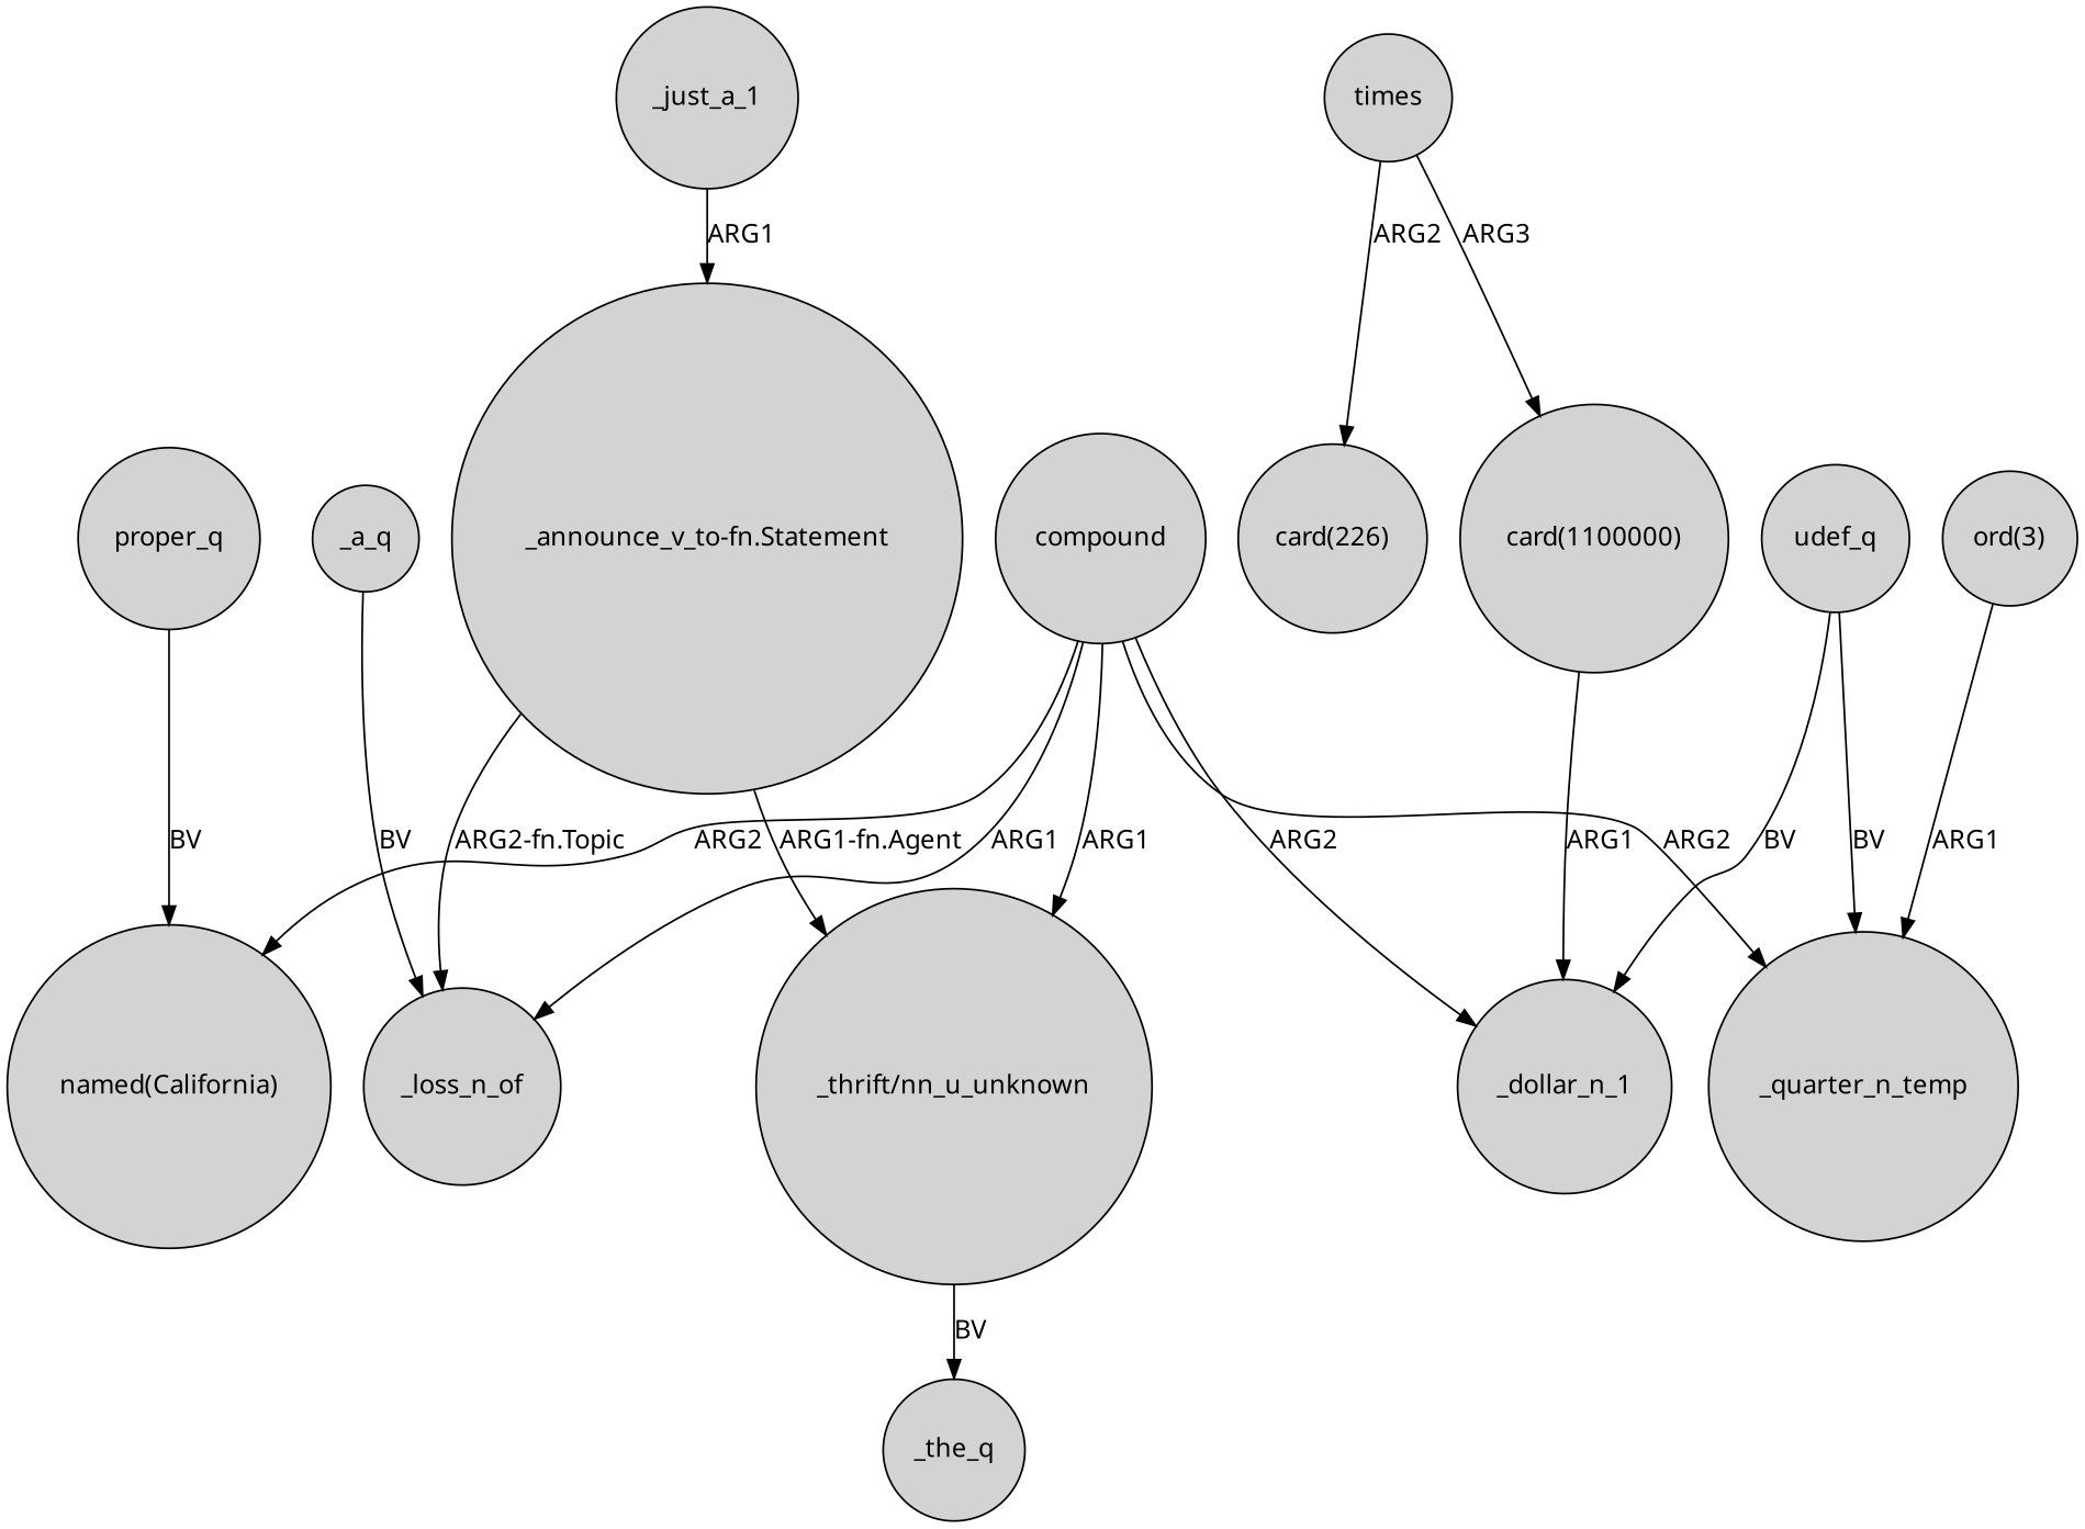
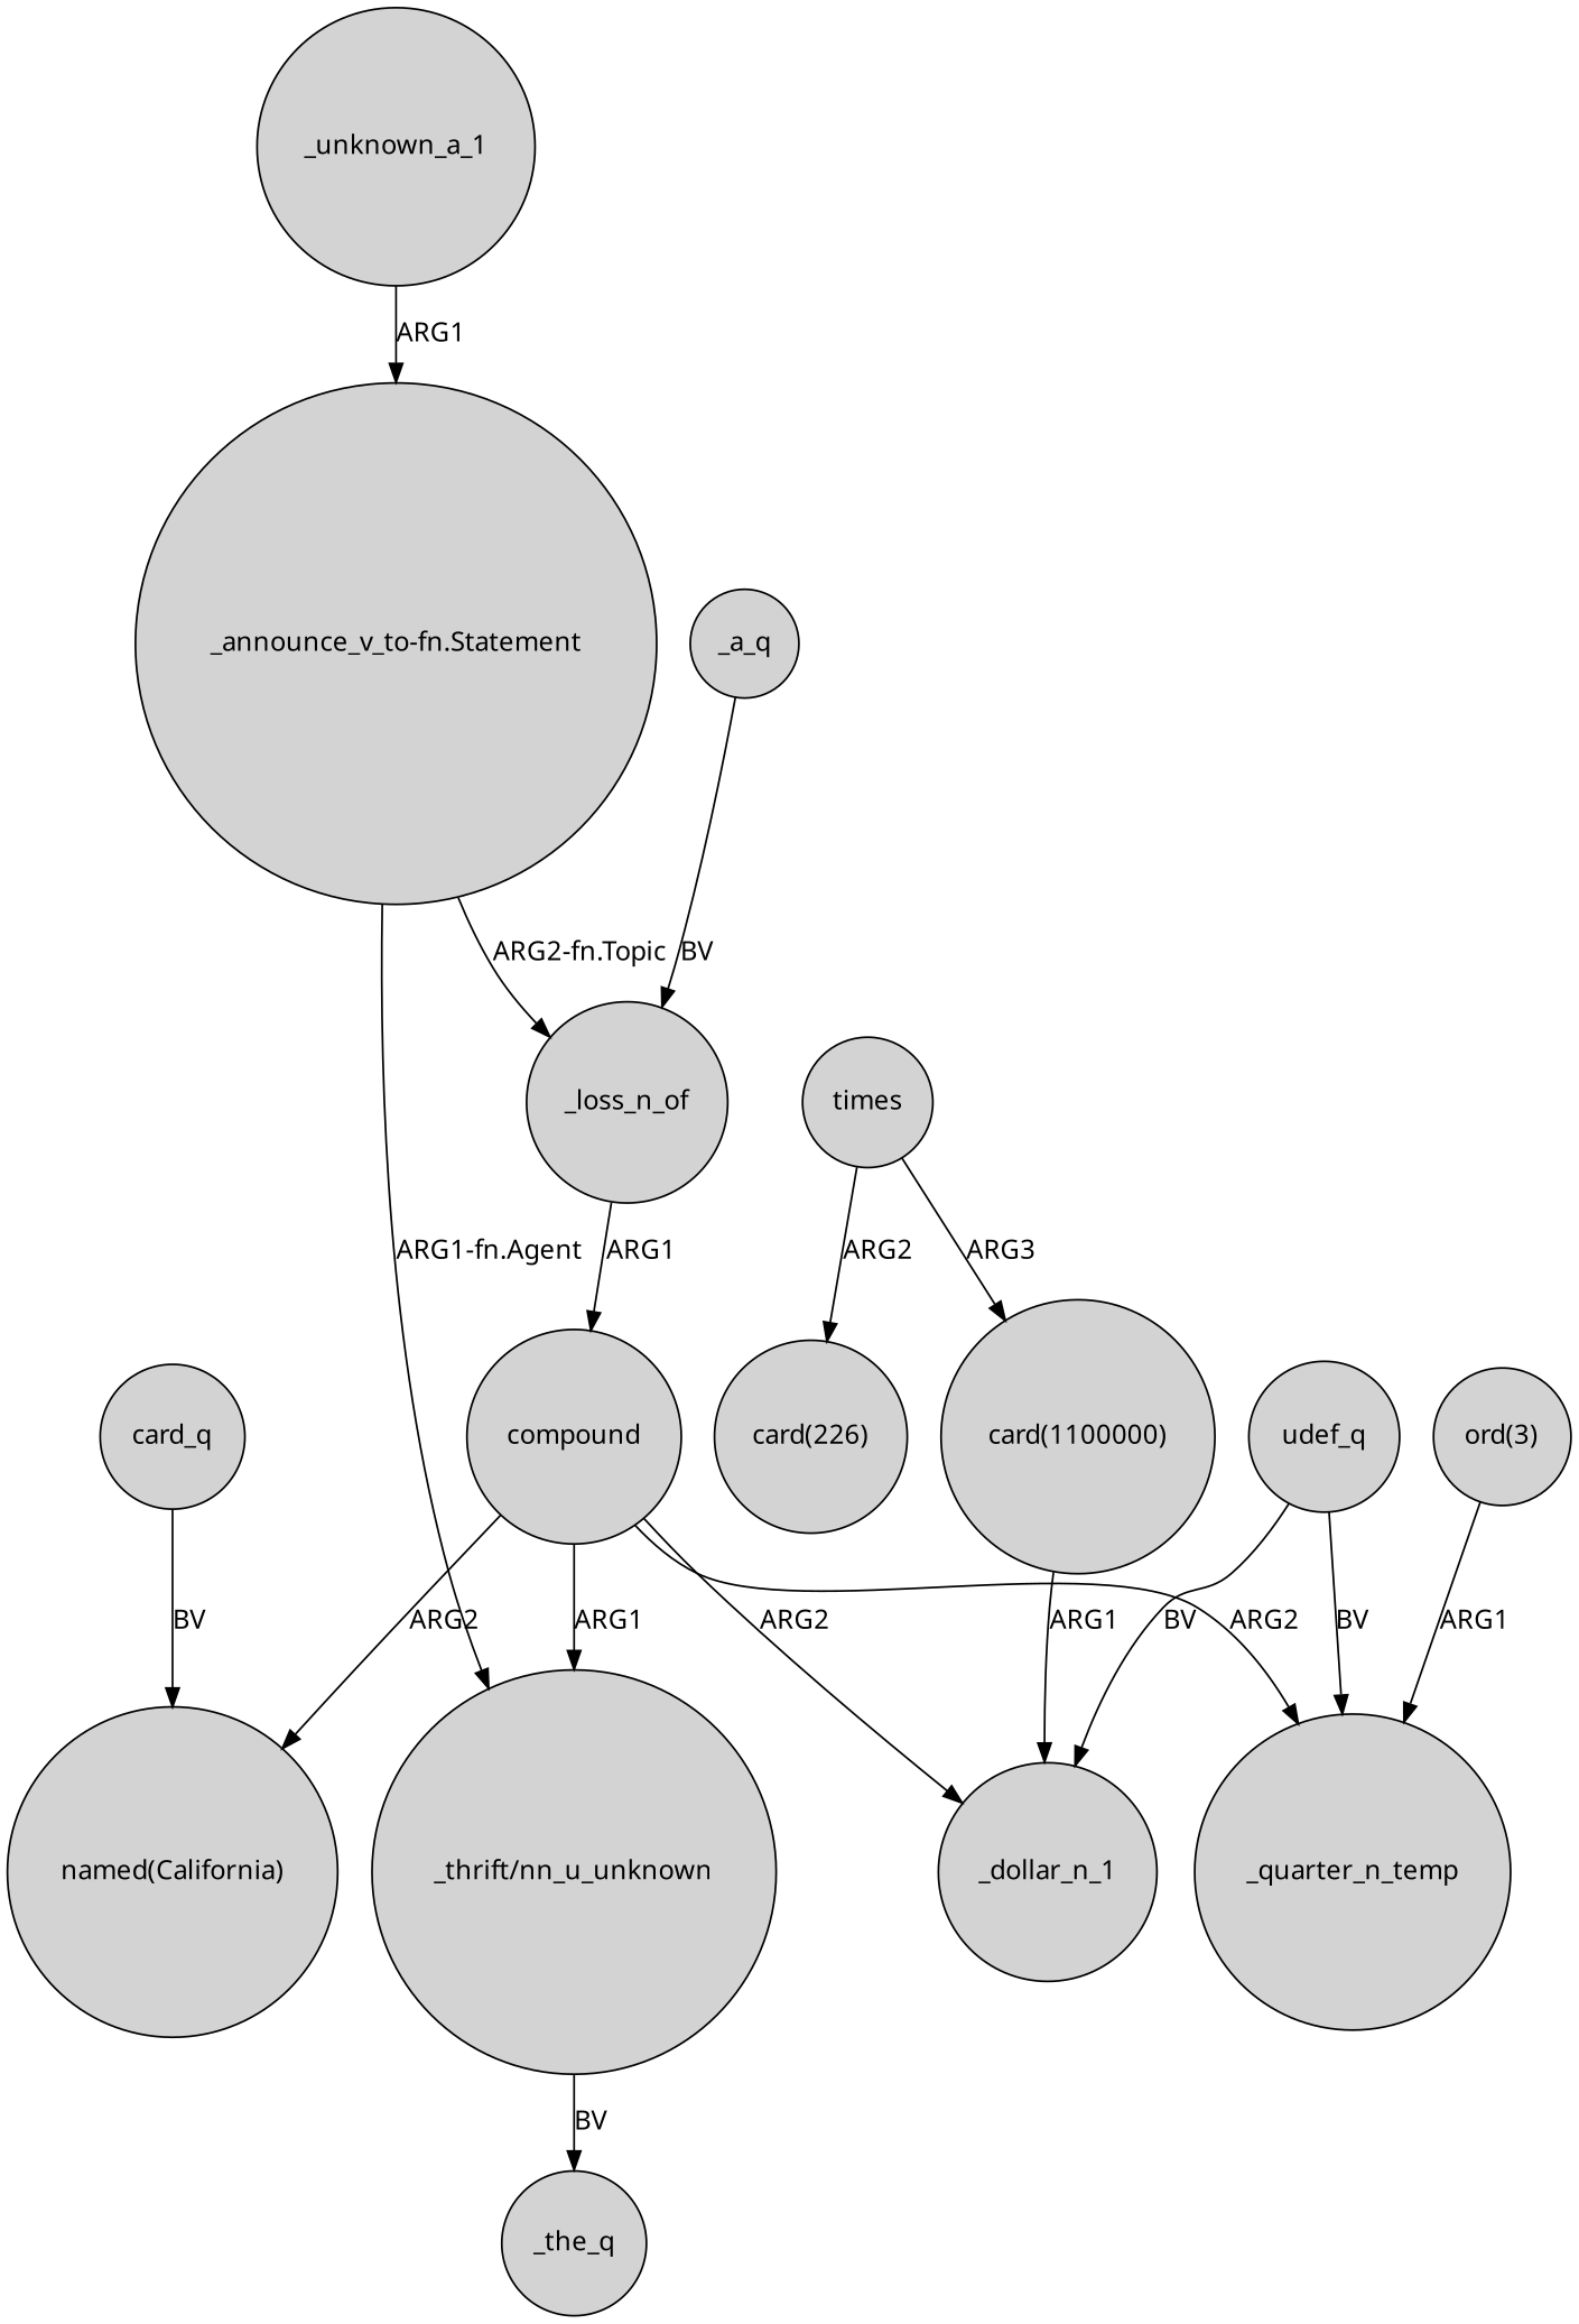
  digraph {
    fontname="Noto Sans"
    node [fontname="Noto Sans" shape=circle style=filled]
    edge [fontname="Noto Sans"]
    compound
    "named(California)"
    _loss_n_of
    _dollar_n_1
    _quarter_n_temp
    "_thrift/nn_u_unknown"
    _the_q
    "_announce_v_to-fn.Statement"
-   proper_q
+   proper_q [label=card_q]
    times
    "card(226)"
    n12 [label="card(1100000)"]
    "ord(3)"
-   _just_a_1
+   _just_a_1 [label=_unknown_a_1]
    udef_q
    _a_q
    compound -> "named(California)" [label=ARG2]
-   compound -> _loss_n_of [label=ARG1]
+   _loss_n_of -> compound [label=ARG1]
    compound -> _dollar_n_1 [label=ARG2]
    compound -> _quarter_n_temp [label=ARG2]
    compound -> "_thrift/nn_u_unknown" [label=ARG1]
    "_thrift/nn_u_unknown" -> _the_q [label=BV]
    "_announce_v_to-fn.Statement" -> _loss_n_of [label="ARG2-fn.Topic"]
    "_announce_v_to-fn.Statement" -> "_thrift/nn_u_unknown" [label="ARG1-fn.Agent"]
    proper_q -> "named(California)" [label=BV]
    times -> "card(226)" [label=ARG2]
    times -> n12 [label=ARG3]
    n12 -> _dollar_n_1 [label=ARG1]
    "ord(3)" -> _quarter_n_temp [label=ARG1]
    _just_a_1 -> "_announce_v_to-fn.Statement" [label=ARG1]
    udef_q -> _dollar_n_1 [label=BV]
    udef_q -> _quarter_n_temp [label=BV]
    _a_q -> _loss_n_of [label=BV]
  }
